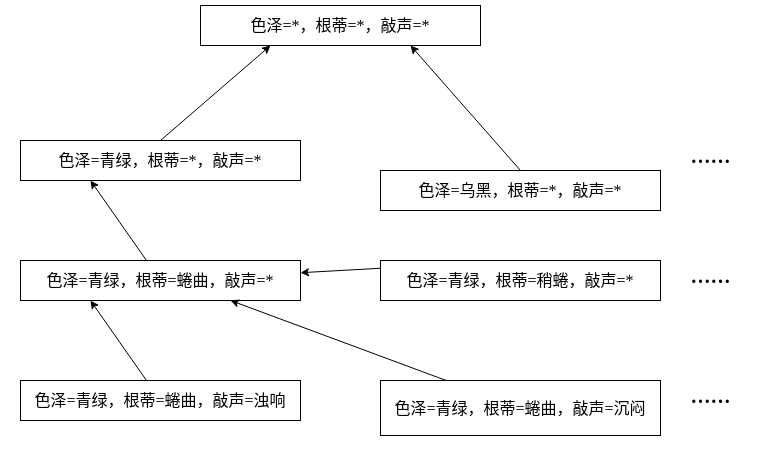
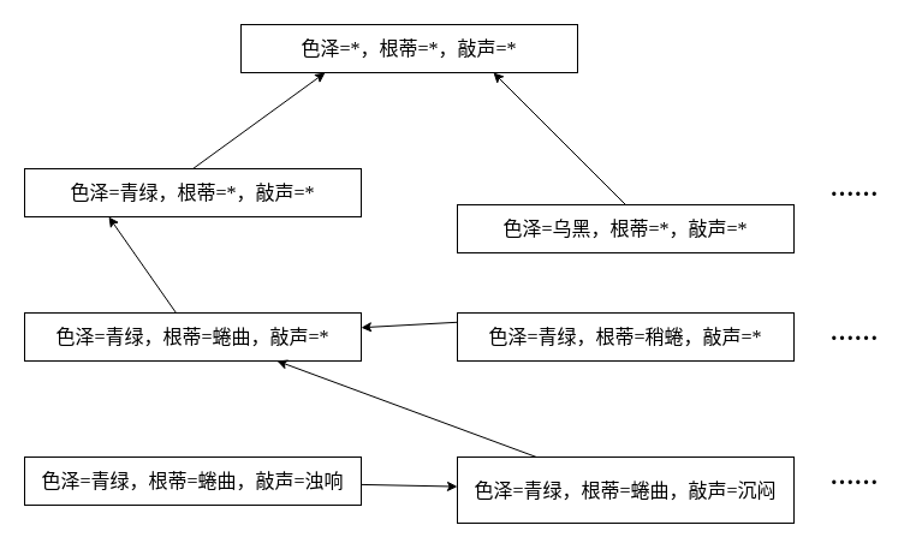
  <mxCell id="0" />
  <mxCell id="1" parent="0" />
- <mxCell id="2" value="&lt;font style=&quot;font-size: 16px;&quot; face=&quot;Times New Roman&quot;&gt;色泽=*，根蒂=*，敲声=*&lt;/font&gt;" style="rounded=0;whiteSpace=wrap;html=1;" parent="1" vertex="1"><mxGeometry x="200" y="5" width="280" height="40" as="geometry" /></mxCell>
+ <mxCell id="2" value="&lt;font style=&quot;font-size: 16px;&quot; face=&quot;Times New Roman&quot;&gt;色泽=*，根蒂=*，敲声=*&lt;/font&gt;" style="rounded=0;whiteSpace=wrap;html=1;" parent="1" vertex="1"><mxGeometry x="200" y="20" width="280" height="40" as="geometry" /></mxCell>
  <mxCell id="3" style="rounded=0;orthogonalLoop=1;jettySize=auto;html=1;entryX=0.25;entryY=1;entryDx=0;entryDy=0;fontFamily=Times New Roman;fontSize=16;exitX=0.5;exitY=0;exitDx=0;exitDy=0;" parent="1" source="4" target="2" edge="1"><mxGeometry relative="1" as="geometry" /></mxCell>
  <mxCell id="4" value="&lt;font style=&quot;font-size: 16px;&quot; face=&quot;Times New Roman&quot;&gt;色泽=青绿，根蒂=*，敲声=*&lt;/font&gt;" style="rounded=0;whiteSpace=wrap;html=1;" parent="1" vertex="1"><mxGeometry y="140" width="280" height="40" as="geometry" x="20" /></mxCell>
  <mxCell id="5" style="edgeStyle=none;rounded=0;orthogonalLoop=1;jettySize=auto;html=1;entryX=0.75;entryY=1;entryDx=0;entryDy=0;fontFamily=Times New Roman;fontSize=16;exitX=0.5;exitY=0;exitDx=0;exitDy=0;" parent="1" source="6" target="2" edge="1"><mxGeometry relative="1" as="geometry"><mxPoint x="510" y="140" as="sourcePoint" /></mxGeometry></mxCell>
  <mxCell id="6" value="&lt;font style=&quot;font-size: 16px;&quot; face=&quot;Times New Roman&quot;&gt;色泽=乌黑，根蒂=*，敲声=*&lt;/font&gt;" style="rounded=0;whiteSpace=wrap;html=1;" parent="1" vertex="1"><mxGeometry x="380" y="170" width="280" height="40" as="geometry" /></mxCell>
  <mxCell id="7" style="edgeStyle=none;rounded=0;orthogonalLoop=1;jettySize=auto;html=1;entryX=0.25;entryY=1;entryDx=0;entryDy=0;fontFamily=Times New Roman;fontSize=16;" parent="1" source="8" target="4" edge="1"><mxGeometry relative="1" as="geometry" /></mxCell>
  <mxCell id="8" value="&lt;font style=&quot;font-size: 16px;&quot; face=&quot;Times New Roman&quot;&gt;色泽=青绿，根蒂=蜷曲，敲声=*&lt;/font&gt;" style="rounded=0;whiteSpace=wrap;html=1;" parent="1" vertex="1"><mxGeometry y="260" width="280" height="40" as="geometry" x="20" /></mxCell>
  <mxCell id="9" style="edgeStyle=none;rounded=0;orthogonalLoop=1;jettySize=auto;html=1;exitX=0.5;exitY=0;exitDx=0;exitDy=0;fontFamily=Times New Roman;fontSize=16;" parent="1" source="10" target="8" edge="1"><mxGeometry relative="1" as="geometry" /></mxCell>
  <mxCell id="10" value="&lt;font style=&quot;font-size: 16px;&quot; face=&quot;Times New Roman&quot;&gt;色泽=青绿，根蒂=稍蜷，敲声=*&lt;/font&gt;" style="rounded=0;whiteSpace=wrap;html=1;" parent="1" vertex="1"><mxGeometry x="380" y="260" width="280" height="40" as="geometry" /></mxCell>
- <mxCell id="11" style="edgeStyle=none;rounded=0;orthogonalLoop=1;jettySize=auto;html=1;entryX=0.25;entryY=1;entryDx=0;entryDy=0;fontFamily=Times New Roman;fontSize=16;" parent="1" source="12" target="8" edge="1"><mxGeometry relative="1" as="geometry" /></mxCell>
+ <mxCell id="11" style="edgeStyle=none;rounded=0;orthogonalLoop=1;jettySize=auto;html=1;fontFamily=Times New Roman;fontSize=16;" parent="1" source="12" target="14" edge="1"><mxGeometry relative="1" as="geometry" /></mxCell>
  <mxCell id="12" value="&lt;font style=&quot;font-size: 16px;&quot; face=&quot;Times New Roman&quot;&gt;色泽=青绿，根蒂=蜷曲，敲声=浊响&lt;/font&gt;" style="rounded=0;whiteSpace=wrap;html=1;" parent="1" vertex="1"><mxGeometry y="380" width="280" height="40" as="geometry" x="20" /></mxCell>
  <mxCell id="13" style="edgeStyle=none;rounded=0;orthogonalLoop=1;jettySize=auto;html=1;entryX=0.75;entryY=1;entryDx=0;entryDy=0;fontFamily=Times New Roman;fontSize=16;" parent="1" source="14" target="8" edge="1"><mxGeometry relative="1" as="geometry" /></mxCell>
  <mxCell id="14" value="&lt;font style=&quot;font-size: 16px;&quot; face=&quot;Times New Roman&quot;&gt;色泽=青绿，根蒂=蜷曲，敲声=沉闷&lt;/font&gt;" style="rounded=0;whiteSpace=wrap;html=1;" parent="1" vertex="1"><mxGeometry x="380" y="380" width="280" height="55" as="geometry" /></mxCell>
  <mxCell id="15" value="&lt;b&gt;&lt;font style=&quot;font-size: 20px;&quot;&gt;……&lt;/font&gt;&lt;/b&gt;" style="text;html=1;align=center;verticalAlign=middle;resizable=0;points=[];autosize=1;strokeColor=none;fillColor=none;fontSize=16;fontFamily=Times New Roman;" parent="1" vertex="1"><mxGeometry x="680" y="140" width="60" height="30" as="geometry" /></mxCell>
  <mxCell id="16" value="&lt;b&gt;&lt;font style=&quot;font-size: 20px;&quot;&gt;……&lt;/font&gt;&lt;/b&gt;" style="text;html=1;align=center;verticalAlign=middle;resizable=0;points=[];autosize=1;strokeColor=none;fillColor=none;fontSize=16;fontFamily=Times New Roman;" parent="1" vertex="1"><mxGeometry x="680" y="260" width="60" height="30" as="geometry" /></mxCell>
  <mxCell id="17" value="&lt;b&gt;&lt;font style=&quot;font-size: 20px;&quot;&gt;……&lt;/font&gt;&lt;/b&gt;" style="text;html=1;align=center;verticalAlign=middle;resizable=0;points=[];autosize=1;strokeColor=none;fillColor=none;fontSize=16;fontFamily=Times New Roman;" parent="1" vertex="1"><mxGeometry x="680" y="380" width="60" height="30" as="geometry" /></mxCell>
